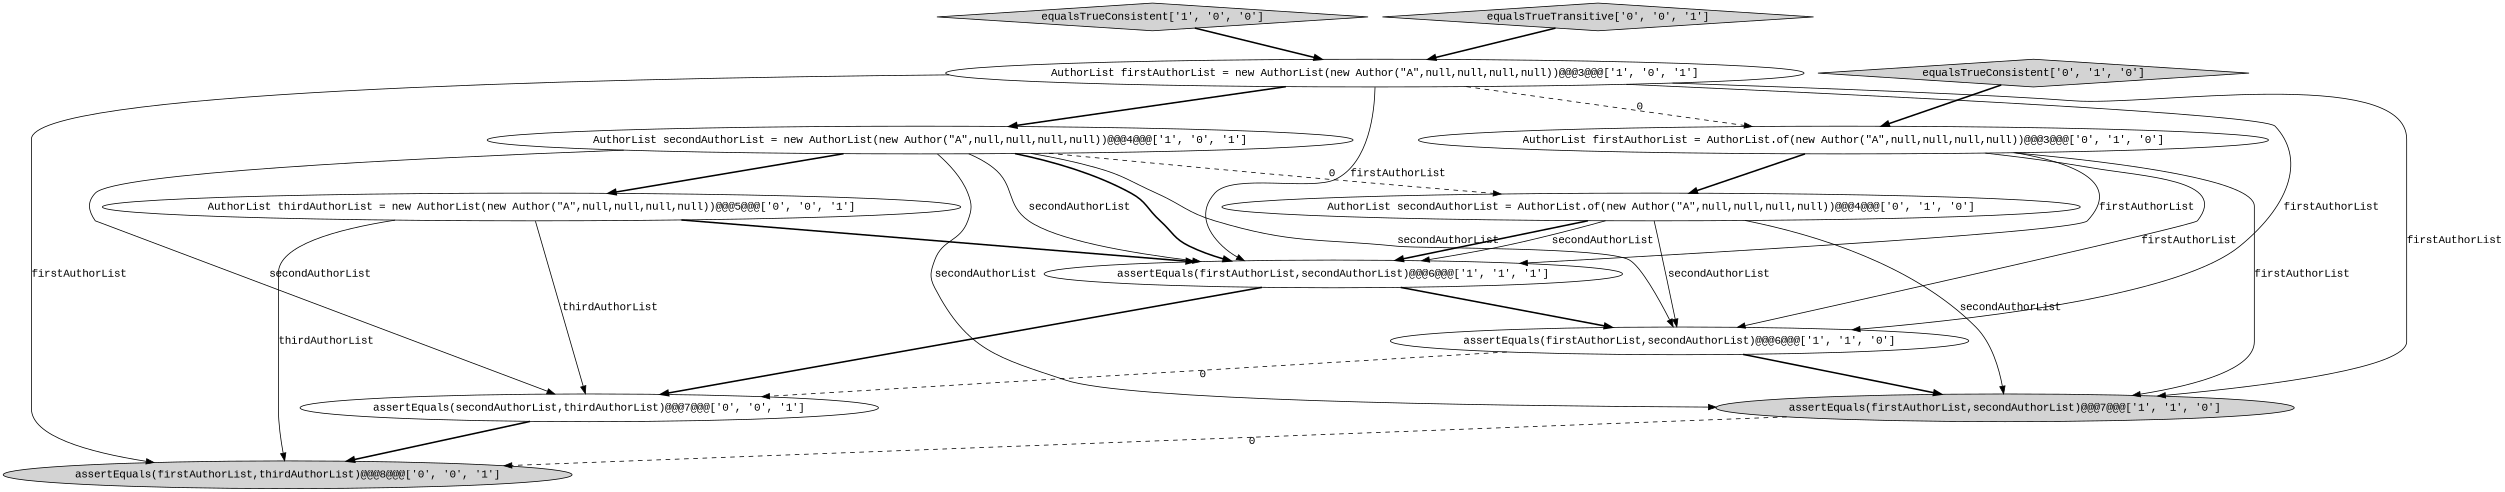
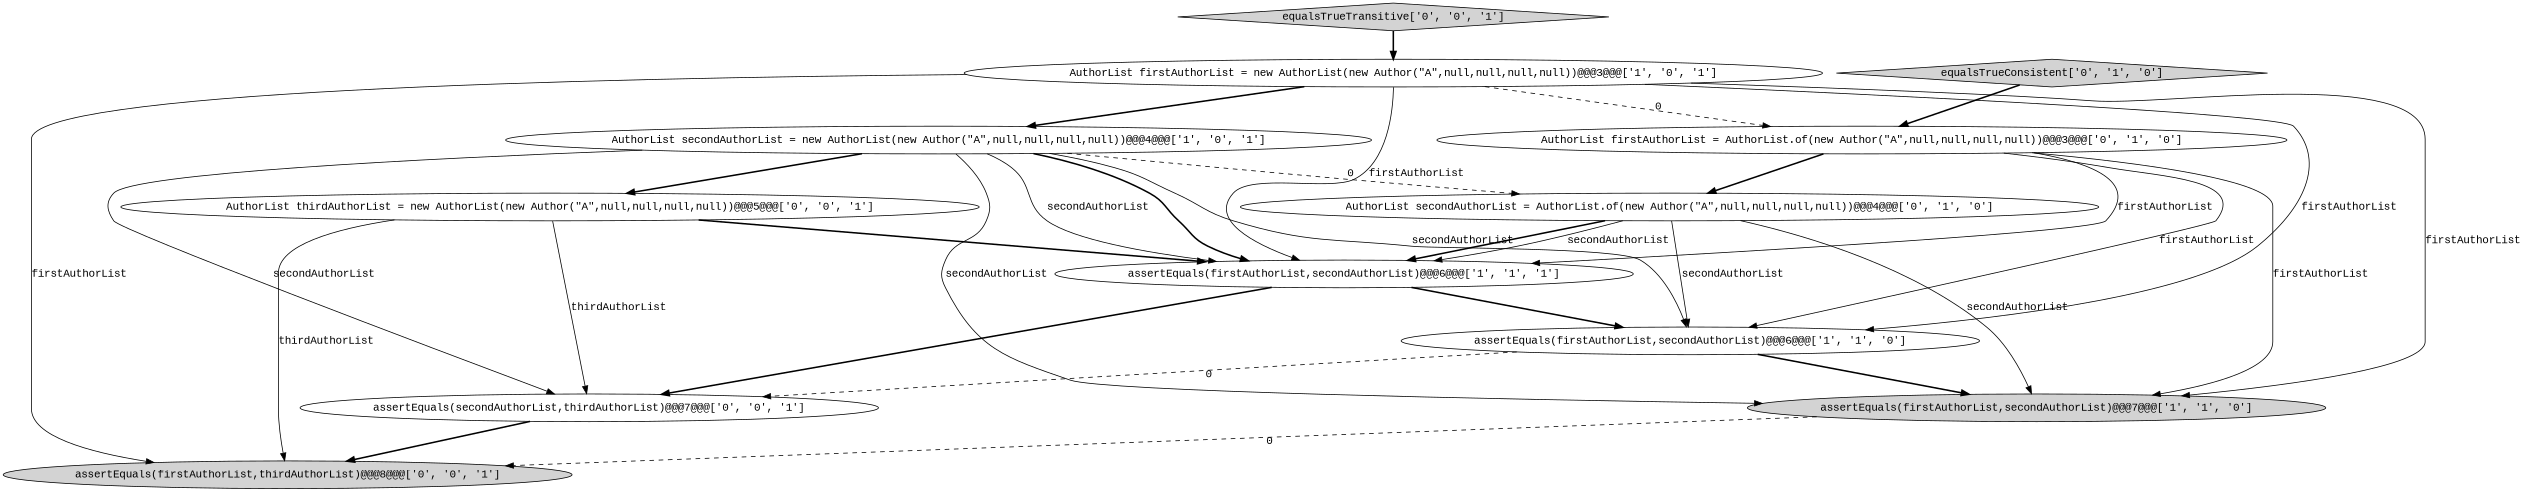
  digraph {
    fontname="Liberation Mono"
    node [fillcolor=white shape=ellipse style=filled fontname="Liberation Mono"]
    edge [style=solid fontname="Liberation Mono"]
    n1 [label="AuthorList secondAuthorList = new AuthorList(new Author(\"A\",null,null,null,null))@@@4@@@['1', '0', '1']"]
    n2 [label="assertEquals(secondAuthorList,thirdAuthorList)@@@7@@@['0', '0', '1']"]
    n3 [label="assertEquals(firstAuthorList,secondAuthorList)@@@6@@@['1', '1', '1']"]
    n4 [label="assertEquals(firstAuthorList,secondAuthorList)@@@6@@@['1', '1', '0']"]
    n5 [label="AuthorList thirdAuthorList = new AuthorList(new Author(\"A\",null,null,null,null))@@@5@@@['0', '0', '1']"]
    n6 [fillcolor=lightgray label="assertEquals(firstAuthorList,secondAuthorList)@@@7@@@['1', '1', '0']"]
    n7 [label="AuthorList secondAuthorList = AuthorList.of(new Author(\"A\",null,null,null,null))@@@4@@@['0', '1', '0']"]
-   n8 [fillcolor=lightgray label="equalsTrueConsistent['1', '0', '0']" shape=diamond]
    n9 [label="AuthorList firstAuthorList = new AuthorList(new Author(\"A\",null,null,null,null))@@@3@@@['1', '0', '1']"]
    n10 [fillcolor=lightgray label="equalsTrueTransitive['0', '0', '1']" shape=diamond]
    n11 [fillcolor=lightgray label="assertEquals(firstAuthorList,thirdAuthorList)@@@8@@@['0', '0', '1']"]
    n12 [label="AuthorList firstAuthorList = AuthorList.of(new Author(\"A\",null,null,null,null))@@@3@@@['0', '1', '0']"]
    n13 [fillcolor=lightgray label="equalsTrueConsistent['0', '1', '0']" shape=diamond]
    n1 -> n2 [label=secondAuthorList]
    n1 -> n3 [label=secondAuthorList]
    n1 -> n3 [style=bold]
    n1 -> n4 [label=secondAuthorList]
    n1 -> n5 [style=bold]
    n1 -> n6 [label=secondAuthorList]
    n1 -> n7 [label=0 style=dashed]
    n2 -> n11 [style=bold]
    n3 -> n2 [style=bold]
    n3 -> n4 [style=bold]
    n4 -> n2 [label=0 style=dashed]
    n4 -> n6 [style=bold]
    n5 -> n2 [label=thirdAuthorList]
    n5 -> n3 [style=bold]
    n5 -> n11 [label=thirdAuthorList]
    n6 -> n11 [label=0 style=dashed]
    n7 -> n3 [style=bold]
    n7 -> n3 [label=secondAuthorList]
    n7 -> n4 [label=secondAuthorList]
    n7 -> n6 [label=secondAuthorList]
-   n8 -> n9 [style=bold]
    n9 -> n1 [style=bold]
    n9 -> n3 [label=firstAuthorList]
    n9 -> n4 [label=firstAuthorList]
    n9 -> n6 [label=firstAuthorList]
    n9 -> n11 [label=firstAuthorList]
    n9 -> n12 [label=0 style=dashed]
    n10 -> n9 [style=bold]
    n12 -> n3 [label=firstAuthorList]
    n12 -> n4 [label=firstAuthorList]
    n12 -> n6 [label=firstAuthorList]
    n12 -> n7 [style=bold]
    n13 -> n12 [style=bold]
  }
